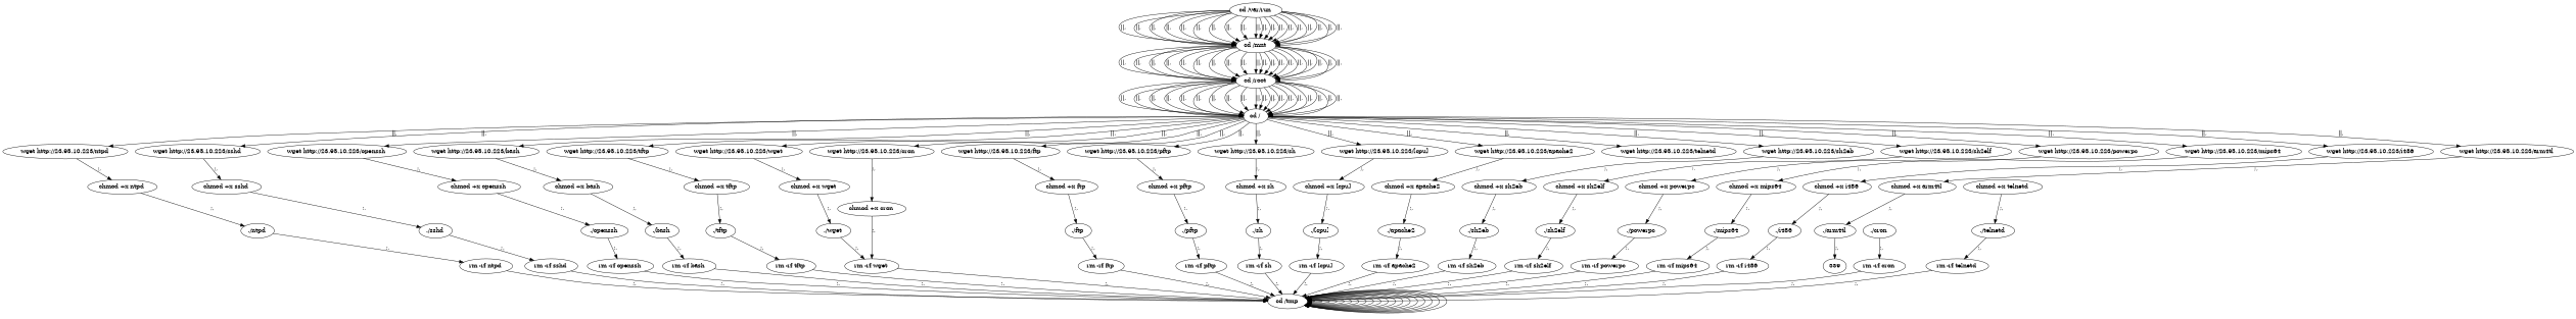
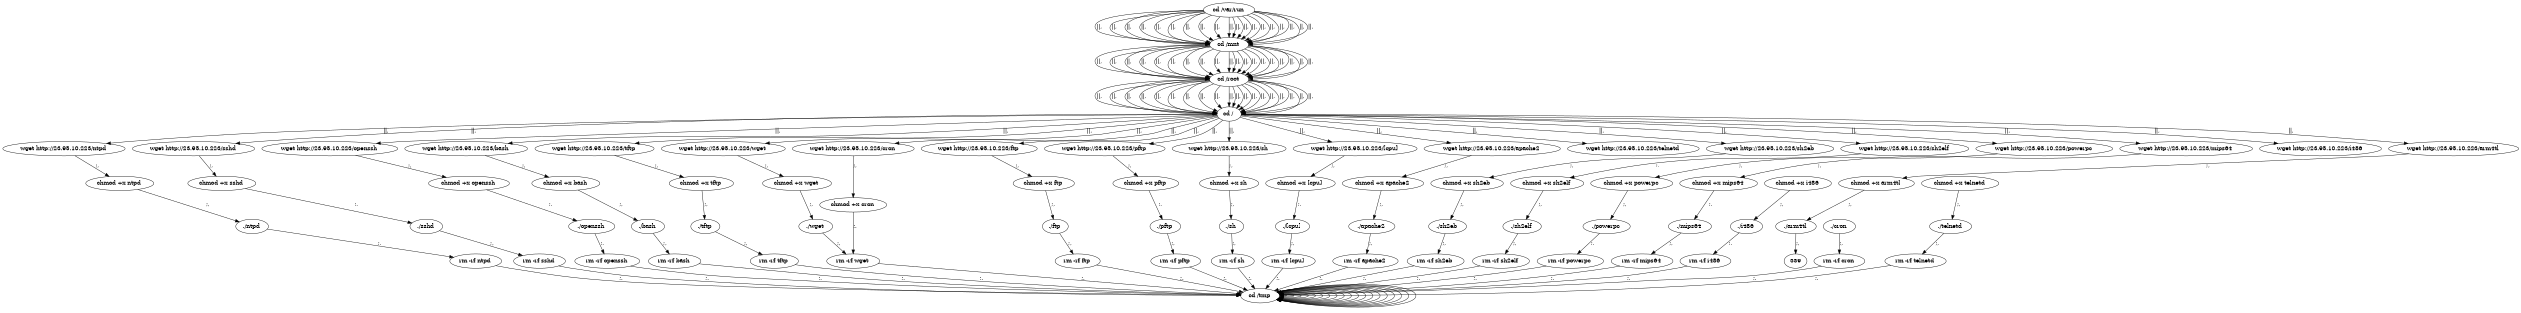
  digraph {
    n1 [label="cd /tmp "]
    n2 [label="cd /var/run "]
    n3 [label="cd /mnt "]
    n4 [label="cd /root "]
    n5 [label="cd / "]
    n6 [label="wget http://23.95.10.223/ntpd "]
    n7 [label="wget http://23.95.10.223/sshd "]
    n8 [label="wget http://23.95.10.223/openssh "]
    n9 [label="wget http://23.95.10.223/bash "]
    n10 [label="wget http://23.95.10.223/tftp "]
    n11 [label="wget http://23.95.10.223/wget "]
    n12 [label="wget http://23.95.10.223/cron "]
    n13 [label="wget http://23.95.10.223/ftp "]
    n14 [label="wget http://23.95.10.223/pftp "]
    n15 [label="wget http://23.95.10.223/sh "]
    n16 [label="wget http://23.95.10.223/[cpu] "]
    n17 [label="wget http://23.95.10.223/apache2 "]
    n18 [label="wget http://23.95.10.223/telnetd "]
    n19 [label="wget http://23.95.10.223/sh2eb "]
    n20 [label="wget http://23.95.10.223/sh2elf "]
    n21 [label="wget http://23.95.10.223/powerpc "]
    n22 [label="wget http://23.95.10.223/mips64 "]
    n23 [label="wget http://23.95.10.223/i486 "]
    n24 [label="wget http://23.95.10.223/arm4tl "]
    n25 [label="chmod +x ntpd "]
    n26 [label="chmod +x sshd "]
    n27 [label="chmod +x openssh "]
    n28 [label="chmod +x bash "]
    n29 [label="chmod +x tftp "]
    n30 [label="chmod +x wget "]
    n31 [label="chmod +x cron "]
    n32 [label="chmod +x ftp "]
    n33 [label="chmod +x pftp "]
    n34 [label="chmod +x sh "]
    n35 [label="chmod +x [cpu] "]
    n36 [label="chmod +x apache2 "]
    n37 [label="chmod +x sh2eb "]
    n38 [label="chmod +x sh2elf "]
    n39 [label="chmod +x powerpc "]
    n40 [label="chmod +x mips64 "]
    n41 [label="chmod +x i486 "]
    n42 [label="chmod +x arm4tl "]
    n43 [label="./ntpd "]
    n44 [label="rm -rf ntpd "]
    n45 [label="./sshd "]
    n46 [label="rm -rf sshd "]
    n47 [label="./openssh "]
    n48 [label="rm -rf openssh "]
    n49 [label="./bash "]
    n50 [label="rm -rf bash "]
    n51 [label="./tftp "]
    n52 [label="rm -rf tftp "]
    n53 [label="./wget "]
    n54 [label="rm -rf wget "]
    n55 [label="./cron "]
    n56 [label="rm -rf cron "]
    n57 [label="./ftp "]
    n58 [label="rm -rf ftp "]
    n59 [label="./pftp "]
    n60 [label="rm -rf pftp "]
    n61 [label="./sh "]
    n62 [label="rm -rf sh "]
    n63 [label="./[cpu] "]
    n64 [label="rm -rf [cpu] "]
    n65 [label="./apache2 "]
    n66 [label="rm -rf apache2 "]
    n67 [label="chmod +x telnetd "]
    n68 [label="./telnetd "]
    n69 [label="rm -rf telnetd "]
    n70 [label="./sh2eb "]
    n71 [label="rm -rf sh2eb "]
    n72 [label="./sh2elf "]
    n73 [label="rm -rf sh2elf "]
    n74 [label="./powerpc "]
    n75 [label="rm -rf powerpc "]
    n76 [label="./mips64 "]
    n77 [label="rm -rf mips64 "]
    n78 [label="./i486 "]
    n79 [label="rm -rf i486 "]
    n80 [label="./arm4tl "]
    339
    n1 -> n1
    n1 -> n1
    n1 -> n1
    n1 -> n1
    n1 -> n1
    n1 -> n1
    n1 -> n1
    n1 -> n1
    n1 -> n1
    n1 -> n1
    n1 -> n1
    n1 -> n1
    n1 -> n1
    n1 -> n1
    n1 -> n1
    n1 -> n1
    n1 -> n1
    n1 -> n1
    n1 -> n1
    n2 -> n3 [label="||,"]
    n2 -> n3 [label="||,"]
    n2 -> n3 [label="||,"]
    n2 -> n3 [label="||,"]
    n2 -> n3 [label="||,"]
    n2 -> n3 [label="||,"]
    n2 -> n3 [label="||,"]
    n2 -> n3 [label="||,"]
    n2 -> n3 [label="||,"]
    n2 -> n3 [label="||,"]
    n2 -> n3 [label="||,"]
    n2 -> n3 [label="||,"]
    n2 -> n3 [label="||,"]
    n2 -> n3 [label="||,"]
    n2 -> n3 [label="||,"]
    n2 -> n3 [label="||,"]
    n2 -> n3 [label="||,"]
    n2 -> n3 [label="||,"]
    n2 -> n3 [label="||,"]
    n3 -> n4 [label="||,"]
    n3 -> n4 [label="||,"]
    n3 -> n4 [label="||,"]
    n3 -> n4 [label="||,"]
    n3 -> n4 [label="||,"]
    n3 -> n4 [label="||,"]
    n3 -> n4 [label="||,"]
    n3 -> n4 [label="||,"]
    n3 -> n4 [label="||,"]
    n3 -> n4 [label="||,"]
    n3 -> n4 [label="||,"]
    n3 -> n4 [label="||,"]
    n3 -> n4 [label="||,"]
    n3 -> n4 [label="||,"]
    n3 -> n4 [label="||,"]
    n3 -> n4 [label="||,"]
    n3 -> n4 [label="||,"]
    n3 -> n4 [label="||,"]
    n3 -> n4 [label="||,"]
    n4 -> n5 [label="||,"]
    n4 -> n5 [label="||,"]
    n4 -> n5 [label="||,"]
    n4 -> n5 [label="||,"]
    n4 -> n5 [label="||,"]
    n4 -> n5 [label="||,"]
    n4 -> n5 [label="||,"]
    n4 -> n5 [label="||,"]
    n4 -> n5 [label="||,"]
    n4 -> n5 [label="||,"]
    n4 -> n5 [label="||,"]
    n4 -> n5 [label="||,"]
    n4 -> n5 [label="||,"]
    n4 -> n5 [label="||,"]
    n4 -> n5 [label="||,"]
    n4 -> n5 [label="||,"]
    n4 -> n5 [label="||,"]
    n4 -> n5 [label="||,"]
    n4 -> n5 [label="||,"]
    n5 -> n6 [label="||,"]
    n5 -> n7 [label="||,"]
    n5 -> n8 [label="||,"]
    n5 -> n9 [label="||,"]
    n5 -> n10 [label="||,"]
    n5 -> n11 [label="||,"]
    n5 -> n12 [label="||,"]
    n5 -> n13 [label="||,"]
    n5 -> n14 [label="||,"]
    n5 -> n15 [label="||,"]
    n5 -> n16 [label="||,"]
    n5 -> n17 [label="||,"]
    n5 -> n18 [label="||,"]
    n5 -> n19 [label="||,"]
    n5 -> n20 [label="||,"]
    n5 -> n21 [label="||,"]
    n5 -> n22 [label="||,"]
    n5 -> n23 [label="||,"]
    n5 -> n24 [label="||,"]
    n6 -> n25 [label=";,"]
    n7 -> n26 [label=";,"]
    n8 -> n27 [label=";,"]
    n9 -> n28 [label=";,"]
    n10 -> n29 [label=";,"]
    n11 -> n30 [label=";,"]
    n12 -> n31 [label=";,"]
    n13 -> n32 [label=";,"]
    n14 -> n33 [label=";,"]
    n15 -> n34 [label=";,"]
    n16 -> n35 [label=";,"]
    n17 -> n36 [label=";,"]
    n19 -> n37 [label=";,"]
    n20 -> n38 [label=";,"]
    n21 -> n39 [label=";,"]
    n22 -> n40 [label=";,"]
-   n23 -> n41 [label=";,"]
    n24 -> n42 [label=";,"]
    n25 -> n43 [label=";,"]
    n26 -> n45 [label=";,"]
    n27 -> n47 [label=";,"]
    n28 -> n49 [label=";,"]
    n29 -> n51 [label=";,"]
    n30 -> n53 [label=";,"]
    n31 -> n54 [label=";,"]
    n32 -> n57 [label=";,"]
    n33 -> n59 [label=";,"]
    n34 -> n61 [label=";,"]
    n35 -> n63 [label=";,"]
    n36 -> n65 [label=";,"]
    n37 -> n70 [label=";,"]
    n38 -> n72 [label=";,"]
    n39 -> n74 [label=";,"]
    n40 -> n76 [label=";,"]
    n41 -> n78 [label=";,"]
    n42 -> n80 [label=";,"]
    n43 -> n44 [label=";,"]
    n44 -> n1 [label=";,"]
    n45 -> n46 [label=";,"]
    n46 -> n1 [label=";,"]
    n47 -> n48 [label=";,"]
    n48 -> n1 [label=";,"]
    n49 -> n50 [label=";,"]
    n50 -> n1 [label=";,"]
    n51 -> n52 [label=";,"]
    n52 -> n1 [label=";,"]
    n53 -> n54 [label=";,"]
    n54 -> n1 [label=";,"]
    n55 -> n56 [label=";,"]
    n56 -> n1 [label=";,"]
    n57 -> n58 [label=";,"]
    n58 -> n1 [label=";,"]
    n59 -> n60 [label=";,"]
    n60 -> n1 [label=";,"]
    n61 -> n62 [label=";,"]
    n62 -> n1 [label=";,"]
    n63 -> n64 [label=";,"]
    n64 -> n1 [label=";,"]
    n65 -> n66 [label=";,"]
    n66 -> n1 [label=";,"]
    n67 -> n68 [label=";,"]
    n68 -> n69 [label=";,"]
    n69 -> n1 [label=";,"]
    n70 -> n71 [label=";,"]
    n71 -> n1 [label=";,"]
    n72 -> n73 [label=";,"]
    n73 -> n1 [label=";,"]
    n74 -> n75 [label=";,"]
    n75 -> n1 [label=";,"]
    n76 -> n77 [label=";,"]
    n77 -> n1 [label=";,"]
    n78 -> n79 [label=";,"]
    n79 -> n1 [label=";,"]
    n80 -> 339 [label=";,"]
  }
